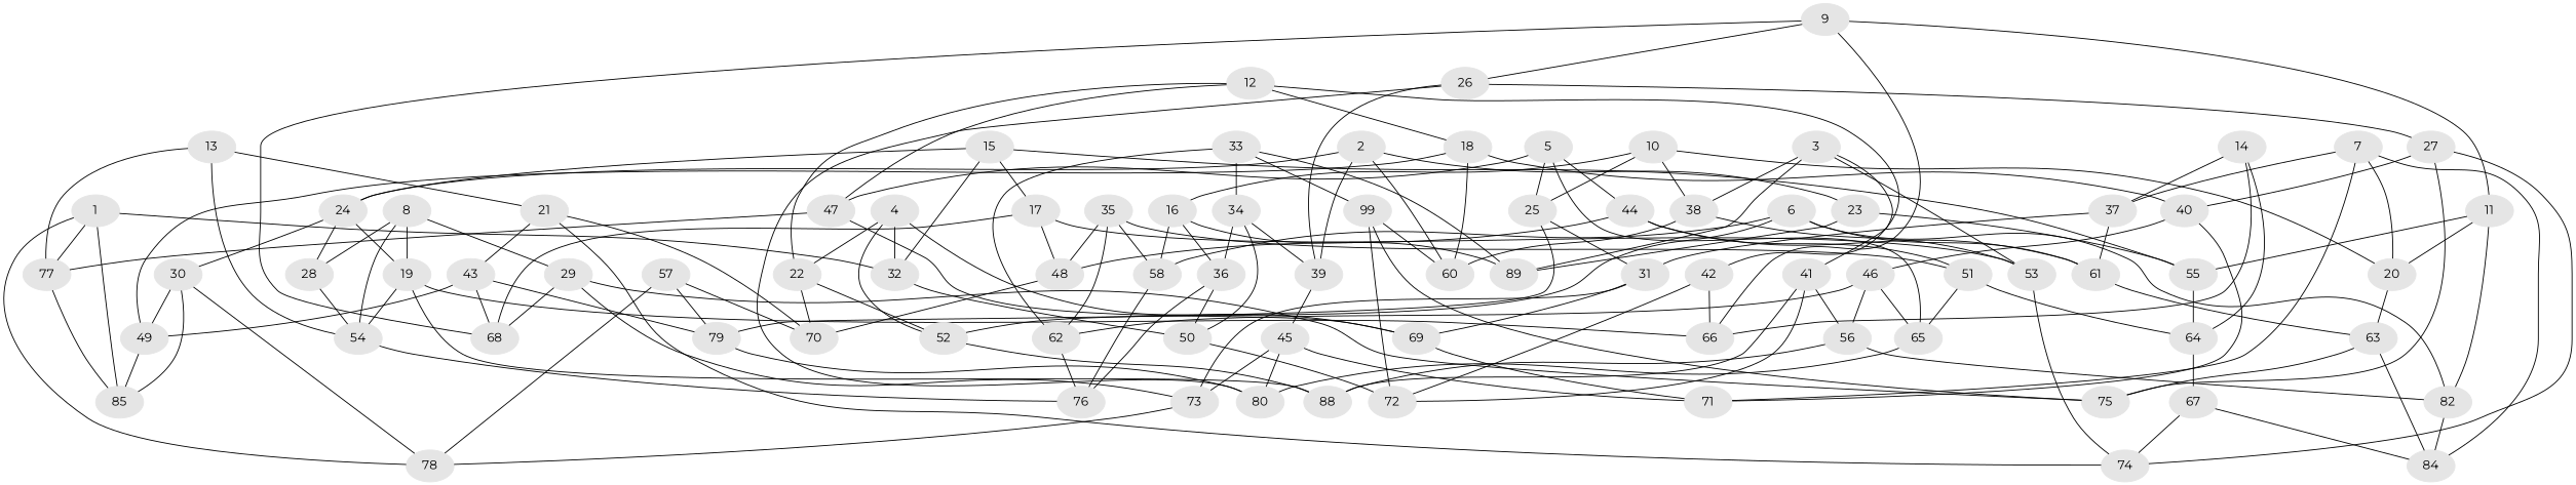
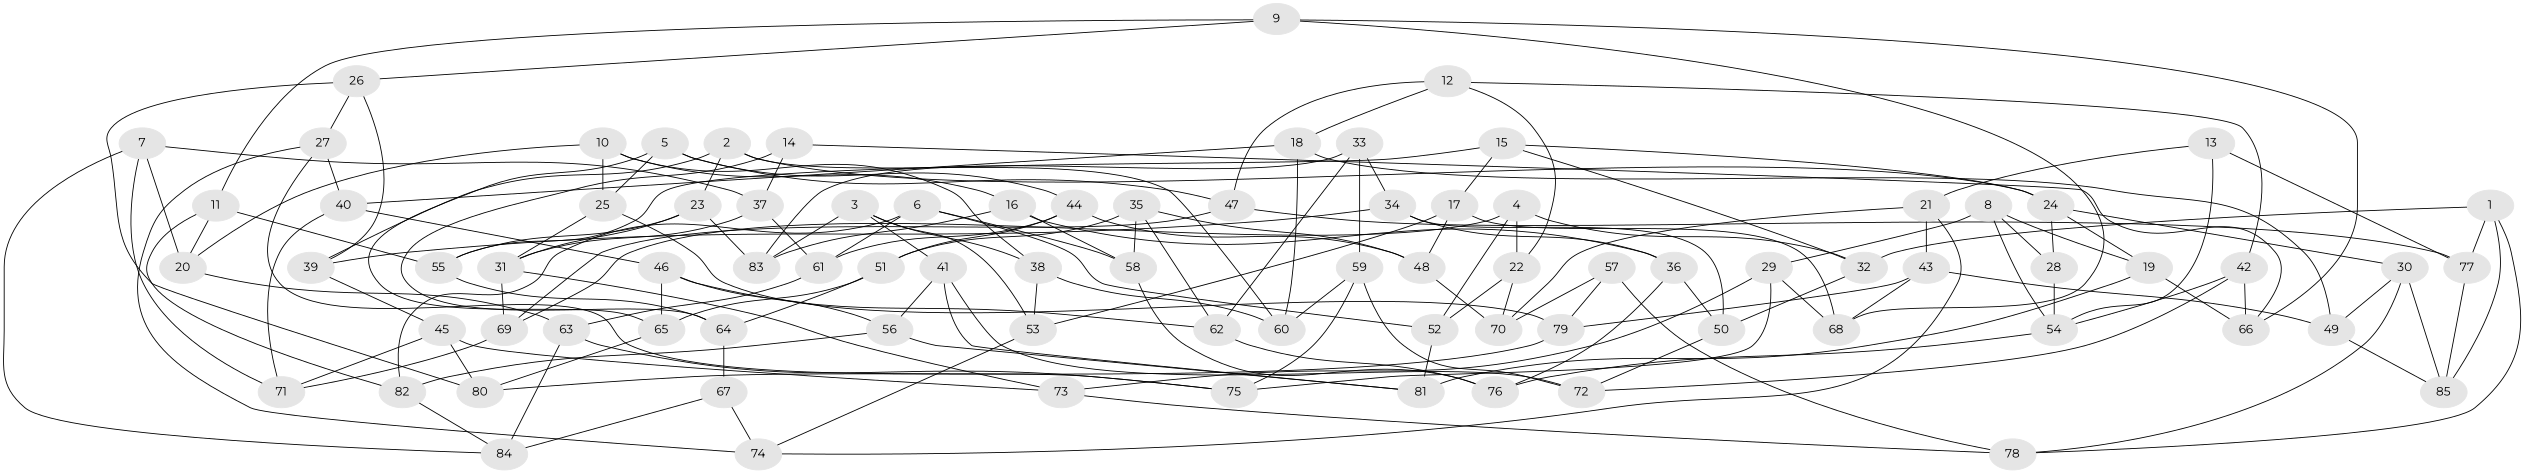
  graph {
    fontname=Montserrat
    node [color=gray90 fontname=Montserrat style=filled]
    edge [fontname=Montserrat]
    1
    32
    77
    78
    85
    50
    2
    23
    24
    39
    60
-   83 [label=89]
+   83
    55
    31
    19
    28
    30
    45
    3
    38
    41
    53
-   81 [label=88]
+   81
    56
    72
    74
    4
    22
    52
    69
    70
    71
    5
    25
    44
    47
    65
    79
    61
    48
    51
    80
    6
    58
    82
    76
    63
    84
    7
    20
    37
    8
    29
    54
    66
    68
    75
    73
    9
    11
    26
    27
    10
    16
    36
    64
    12
    18
    42
    40
    49
    13
    21
    43
    14
    67
    15
    17
    46
    33
    34
-   59 [label=99]
+   59
    62
    35
    57
    1 -- 32
    1 -- 77
    1 -- 78
    1 -- 85
    32 -- 50
    77 -- 85
    50 -- 72
    2 -- 23
    2 -- 24
    2 -- 39
    2 -- 60
    23 -- 83
    23 -- 55
+   23 -- 31
    24 -- 19
    24 -- 28
    24 -- 30
    39 -- 45
    55 -- 64
    31 -- 69
    31 -- 73
    19 -- 81
    19 -- 66
    28 -- 54
    30 -- 78
    30 -- 85
    30 -- 49
    45 -- 71
    45 -- 80
    45 -- 73
    3 -- 83
    3 -- 38
    3 -- 41
    3 -- 53
    38 -- 60
    38 -- 53
    41 -- 81
    41 -- 56
    41 -- 72
    53 -- 74
    56 -- 81
    56 -- 82
    4 -- 32
    4 -- 22
    4 -- 52
    4 -- 69
    22 -- 52
    22 -- 70
    52 -- 81
    69 -- 71
    5 -- 25
    5 -- 44
    5 -- 47
    5 -- 65
    25 -- 31
    25 -- 79
    44 -- 61
    44 -- 48
    44 -- 51
    47 -- 77
    47 -- 69
    65 -- 80
    79 -- 80
    61 -- 63
    48 -- 70
    51 -- 65
    51 -- 64
    6 -- 52
    6 -- 61
    6 -- 58
    6 -- 82
    58 -- 76
    82 -- 84
    63 -- 84
    63 -- 75
    7 -- 71
    7 -- 84
    7 -- 20
    7 -- 37
    20 -- 63
    37 -- 31
    37 -- 61
    8 -- 19
    8 -- 28
    8 -- 29
    8 -- 54
    29 -- 68
    29 -- 75
    29 -- 73
    54 -- 76
    73 -- 78
    9 -- 66
    9 -- 68
    9 -- 11
    9 -- 26
    11 -- 55
    11 -- 82
    11 -- 20
    26 -- 39
    26 -- 80
    26 -- 27
    27 -- 74
    27 -- 75
    27 -- 40
    10 -- 38
    10 -- 25
    10 -- 20
    10 -- 16
    16 -- 83
    16 -- 58
    16 -- 36
    36 -- 50
    36 -- 76
    64 -- 67
    12 -- 22
    12 -- 47
    12 -- 18
    12 -- 42
    18 -- 60
    18 -- 40
    18 -- 49
    42 -- 72
-   19 -- 54
+   42 -- 54
    42 -- 66
    40 -- 71
    40 -- 46
    49 -- 85
    13 -- 77
    13 -- 54
    13 -- 21
    21 -- 74
    21 -- 70
    21 -- 43
    43 -- 79
    43 -- 68
    43 -- 49
    14 -- 37
    14 -- 66
    14 -- 64
    67 -- 74
    67 -- 84
    15 -- 32
    15 -- 24
    15 -- 55
    15 -- 17
    17 -- 53
    17 -- 48
    17 -- 68
    46 -- 56
    46 -- 65
    46 -- 62
    33 -- 83
    33 -- 34
    33 -- 59
    33 -- 62
    34 -- 50
    34 -- 39
    34 -- 36
    59 -- 60
    59 -- 72
    59 -- 75
    62 -- 76
    35 -- 48
    35 -- 51
    35 -- 58
    35 -- 62
    57 -- 78
    57 -- 70
    57 -- 79
  }
